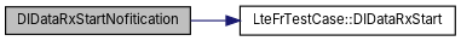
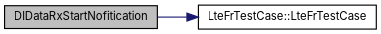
  digraph {
    rankdir=LR
    fontname=Inter
    node [color=black fontname=Inter fontsize=10 shape=record style=filled]
    n1 [fillcolor=grey75 fontcolor=black height=0.2 label=DlDataRxStartNofitication width=0.4]
-   n2 [fillcolor=white height=0.2 label="LteFrTestCase::DlDataRxStart" width=0.4]
+   n2 [fillcolor=white height=0.2 label="LteFrTestCase::LteFrTestCase" width=0.4]
    n1 -> n2 [color=midnightblue fontname=Inter fontsize=10 labelfontname=Helvetica labelfontsize=10 style=solid]
  }
